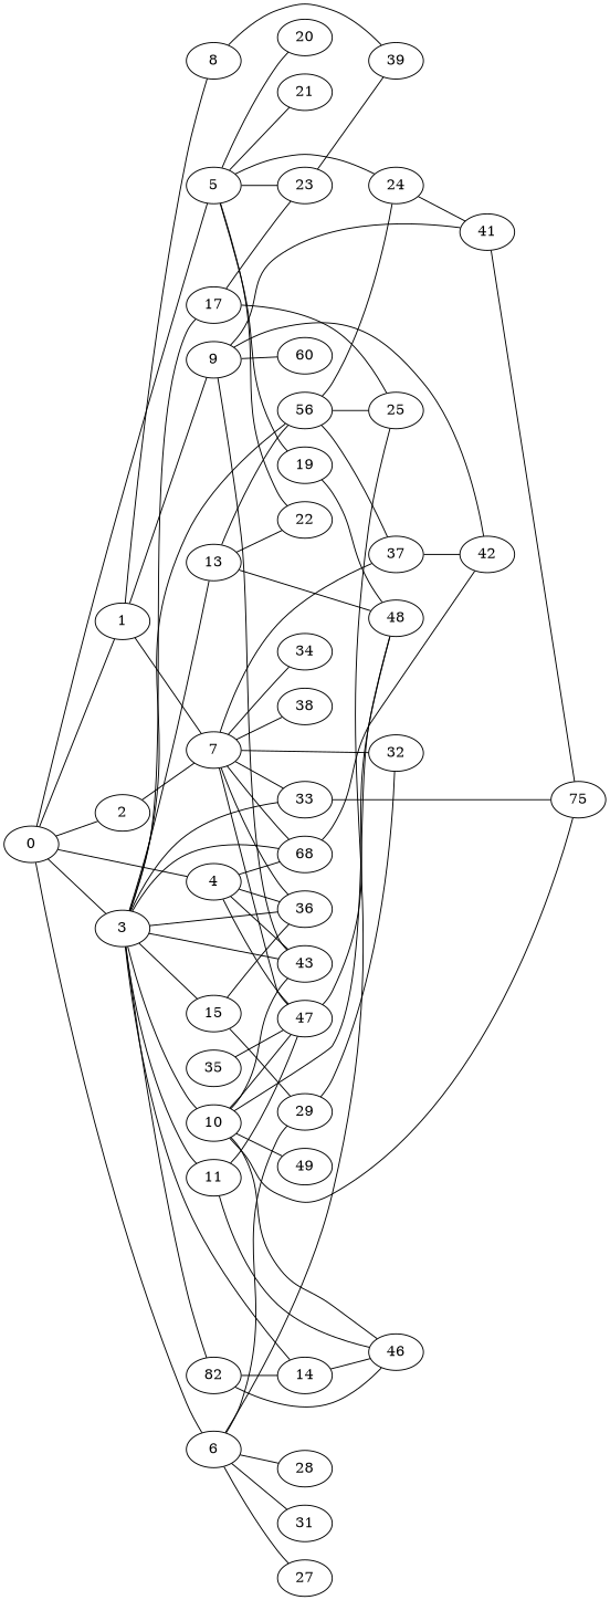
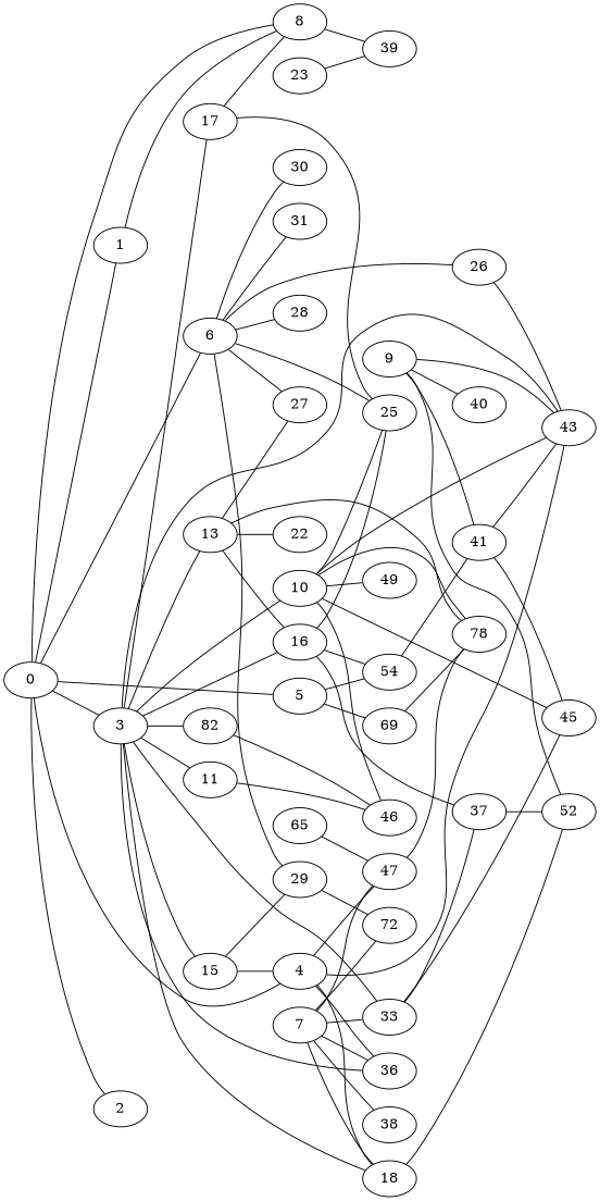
  graph {
    rankdir=LR
    0
    1
    2
    3
    4
    5
    6
    8
    9
    7
    10
    11
    n13 [label=82]
    13
-   14
    15
-   16 [label=56]
+   16
    17
-   18 [label=68]
+   18
    33
    36
    43
    47
-   19
-   20
-   21
+   19 [label=69]
    22
    23
-   24
+   24 [label=54]
    25
+   26
    27
    28
    29
+   30
    31
    39
-   40 [label=60]
-   42
+   40
+   42 [label=52]
    41
-   32
-   34
+   32 [label=72]
    37
    38
-   45 [label=75]
+   45
    46
-   48
+   48 [label=78]
    49
-   35
+   35 [label=65]
    0 -- 1
    0 -- 2
    0 -- 3
    0 -- 4
    0 -- 5
    0 -- 6
+   0 -- 8
    1 -- 8
-   1 -- 9
-   1 -- 7
-   2 -- 7
    3 -- 10
    3 -- 11
    3 -- n13
    3 -- 13
-   3 -- 14
    3 -- 15
    3 -- 16
    3 -- 17
    3 -- 18
    3 -- 33
    3 -- 36
    3 -- 43
    4 -- 18
    4 -- 36
    4 -- 43
    4 -- 47
    5 -- 19
-   5 -- 20
-   5 -- 21
-   5 -- 22
-   5 -- 23
    5 -- 24
    6 -- 25
+   6 -- 26
    6 -- 27
    6 -- 28
    6 -- 29
+   6 -- 30
    6 -- 31
    8 -- 39
    9 -- 43
    9 -- 40
    9 -- 42
    9 -- 41
    7 -- 18
    7 -- 33
    7 -- 36
    7 -- 47
    7 -- 32
-   7 -- 34
-   7 -- 37
+   33 -- 37
    7 -- 38
    10 -- 43
-   10 -- 47
+   10 -- 25
    10 -- 45
    10 -- 46
    10 -- 48
    10 -- 49
-   11 -- 47
    11 -- 46
-   n13 -- 14
    n13 -- 46
    13 -- 16
    13 -- 22
+   13 -- 27
    13 -- 48
-   14 -- 46
-   15 -- 36
+   15 -- 4
    15 -- 29
    16 -- 24
    16 -- 25
    16 -- 37
-   17 -- 23
+   17 -- 8
    17 -- 25
    18 -- 42
    33 -- 45
    47 -- 48
    19 -- 48
    23 -- 39
    24 -- 41
+   26 -- 43
    29 -- 32
+   41 -- 43
    41 -- 45
    37 -- 42
    35 -- 47
  }
